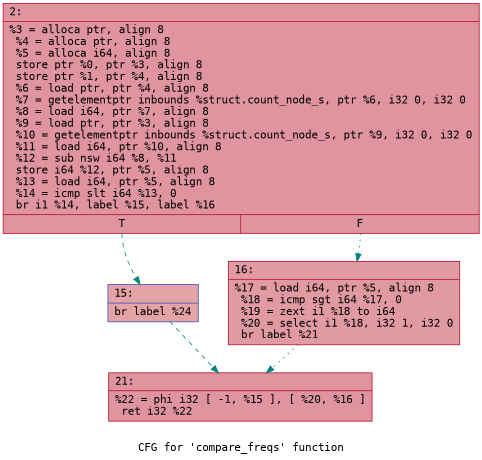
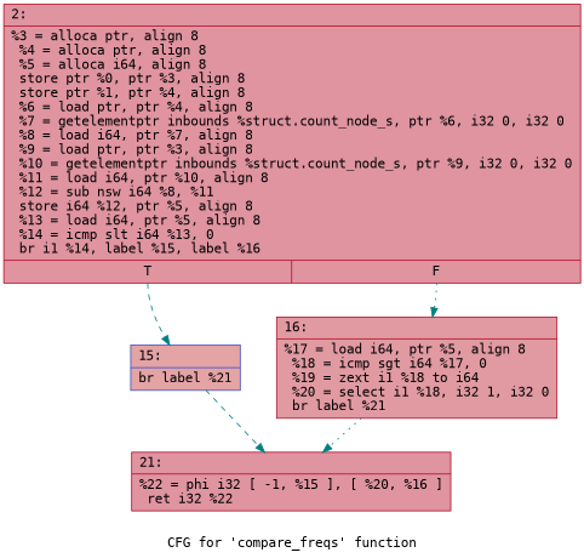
  digraph {
    label="CFG for 'compare_freqs' function"
    fontname="DejaVu Sans Mono"
    node [color="#b70d28ff" fillcolor="#b70d2870" fontname="DejaVu Sans Mono" shape=record style=filled]
    edge [color=teal style=dashed fontname="DejaVu Sans Mono"]
    n1 [label="{2:\l|  %3 = alloca ptr, align 8\l  %4 = alloca ptr, align 8\l  %5 = alloca i64, align 8\l  store ptr %0, ptr %3, align 8\l  store ptr %1, ptr %4, align 8\l  %6 = load ptr, ptr %4, align 8\l  %7 = getelementptr inbounds %struct.count_node_s, ptr %6, i32 0, i32 0\l  %8 = load i64, ptr %7, align 8\l  %9 = load ptr, ptr %3, align 8\l  %10 = getelementptr inbounds %struct.count_node_s, ptr %9, i32 0, i32 0\l  %11 = load i64, ptr %10, align 8\l  %12 = sub nsw i64 %8, %11\l  store i64 %12, ptr %5, align 8\l  %13 = load i64, ptr %5, align 8\l  %14 = icmp slt i64 %13, 0\l  br i1 %14, label %15, label %16\l|{<s0>T|<s1>F}}"]
-   n2 [color="#3d50c3ff" fillcolor="#c32e3170" label="{15:\l|  br label %24\l}"]
+   n2 [color="#3d50c3ff" fillcolor="#c32e3170" label="{15:\l|  br label %21\l}"]
    n3 [fillcolor="#bb1b2c70" label="{16:\l|  %17 = load i64, ptr %5, align 8\l  %18 = icmp sgt i64 %17, 0\l  %19 = zext i1 %18 to i64\l  %20 = select i1 %18, i32 1, i32 0\l  br label %21\l}"]
    n4 [label="{21:\l|  %22 = phi i32 [ -1, %15 ], [ %20, %16 ]\l  ret i32 %22\l}"]
    n1 -> n2 [tailport=s0]
    n1 -> n3 [tailport=s1 style=dotted]
    n2 -> n4
    n3 -> n4 [style=dotted]
  }
